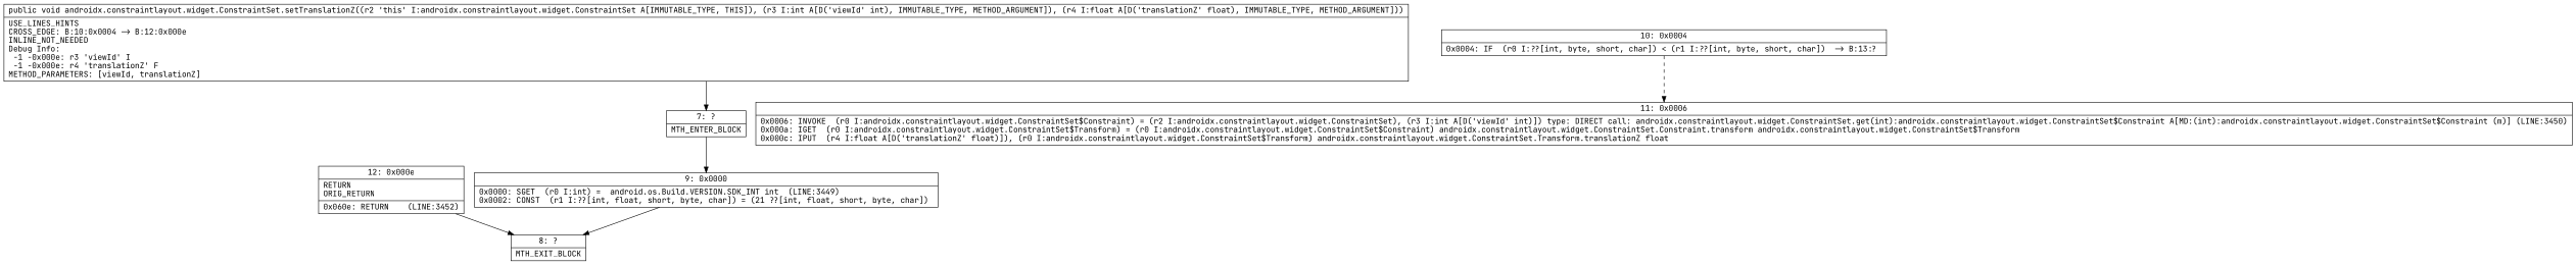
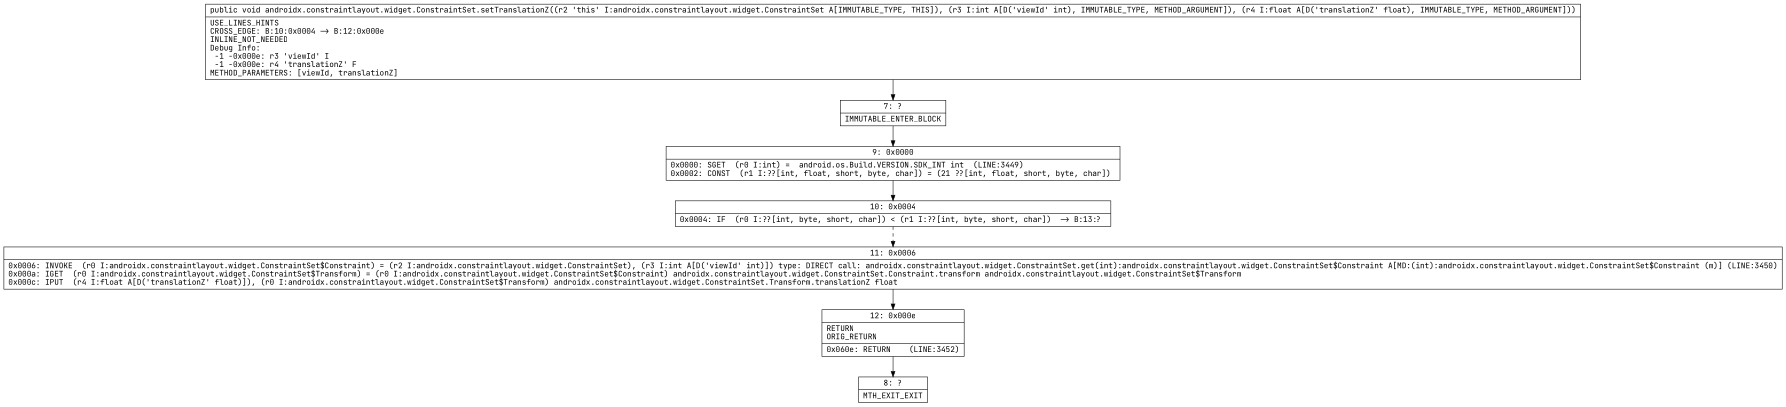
  digraph {
    fontname="JetBrains Mono"
    node [fontname="JetBrains Mono" shape=record]
    edge [fontname="JetBrains Mono"]
-   n1 [label="{7\:\ ?|MTH_ENTER_BLOCK\l}"]
+   n1 [label="{7\:\ ?|IMMUTABLE_ENTER_BLOCK\l}"]
    n2 [label="{9\:\ 0x0000|0x0000: SGET  (r0 I:int) =  android.os.Build.VERSION.SDK_INT int  (LINE:3449)\l0x0002: CONST  (r1 I:??[int, float, short, byte, char]) = (21 ??[int, float, short, byte, char]) \l}"]
    n3 [label="{10\:\ 0x0004|0x0004: IF  (r0 I:??[int, byte, short, char]) \< (r1 I:??[int, byte, short, char])  \-\> B:13:? \l}"]
    n4 [label="{11\:\ 0x0006|0x0006: INVOKE  (r0 I:androidx.constraintlayout.widget.ConstraintSet$Constraint) = (r2 I:androidx.constraintlayout.widget.ConstraintSet), (r3 I:int A[D('viewId' int)]) type: DIRECT call: androidx.constraintlayout.widget.ConstraintSet.get(int):androidx.constraintlayout.widget.ConstraintSet$Constraint A[MD:(int):androidx.constraintlayout.widget.ConstraintSet$Constraint (m)] (LINE:3450)\l0x000a: IGET  (r0 I:androidx.constraintlayout.widget.ConstraintSet$Transform) = (r0 I:androidx.constraintlayout.widget.ConstraintSet$Constraint) androidx.constraintlayout.widget.ConstraintSet.Constraint.transform androidx.constraintlayout.widget.ConstraintSet$Transform \l0x000c: IPUT  (r4 I:float A[D('translationZ' float)]), (r0 I:androidx.constraintlayout.widget.ConstraintSet$Transform) androidx.constraintlayout.widget.ConstraintSet.Transform.translationZ float \l}"]
    n5 [label="{12\:\ 0x000e|RETURN\lORIG_RETURN\l|0x060e: RETURN    (LINE:3452)\l}"]
-   n6 [label="{8\:\ ?|MTH_EXIT_BLOCK\l}"]
+   n6 [label="{8\:\ ?|MTH_EXIT_EXIT\l}"]
    n7 [label="{public void androidx.constraintlayout.widget.ConstraintSet.setTranslationZ((r2 'this' I:androidx.constraintlayout.widget.ConstraintSet A[IMMUTABLE_TYPE, THIS]), (r3 I:int A[D('viewId' int), IMMUTABLE_TYPE, METHOD_ARGUMENT]), (r4 I:float A[D('translationZ' float), IMMUTABLE_TYPE, METHOD_ARGUMENT]))  | USE_LINES_HINTS\lCROSS_EDGE: B:10:0x0004 \-\> B:12:0x000e\lINLINE_NOT_NEEDED\lDebug Info:\l  \-1 \-0x000e: r3 'viewId' I\l  \-1 \-0x000e: r4 'translationZ' F\lMETHOD_PARAMETERS: [viewId, translationZ]\l}"]
    n1 -> n2
-   n2 -> n6
+   n2 -> n3
    n3 -> n4 [style=dashed]
+   n4 -> n5
    n5 -> n6
    n7 -> n1
  }
